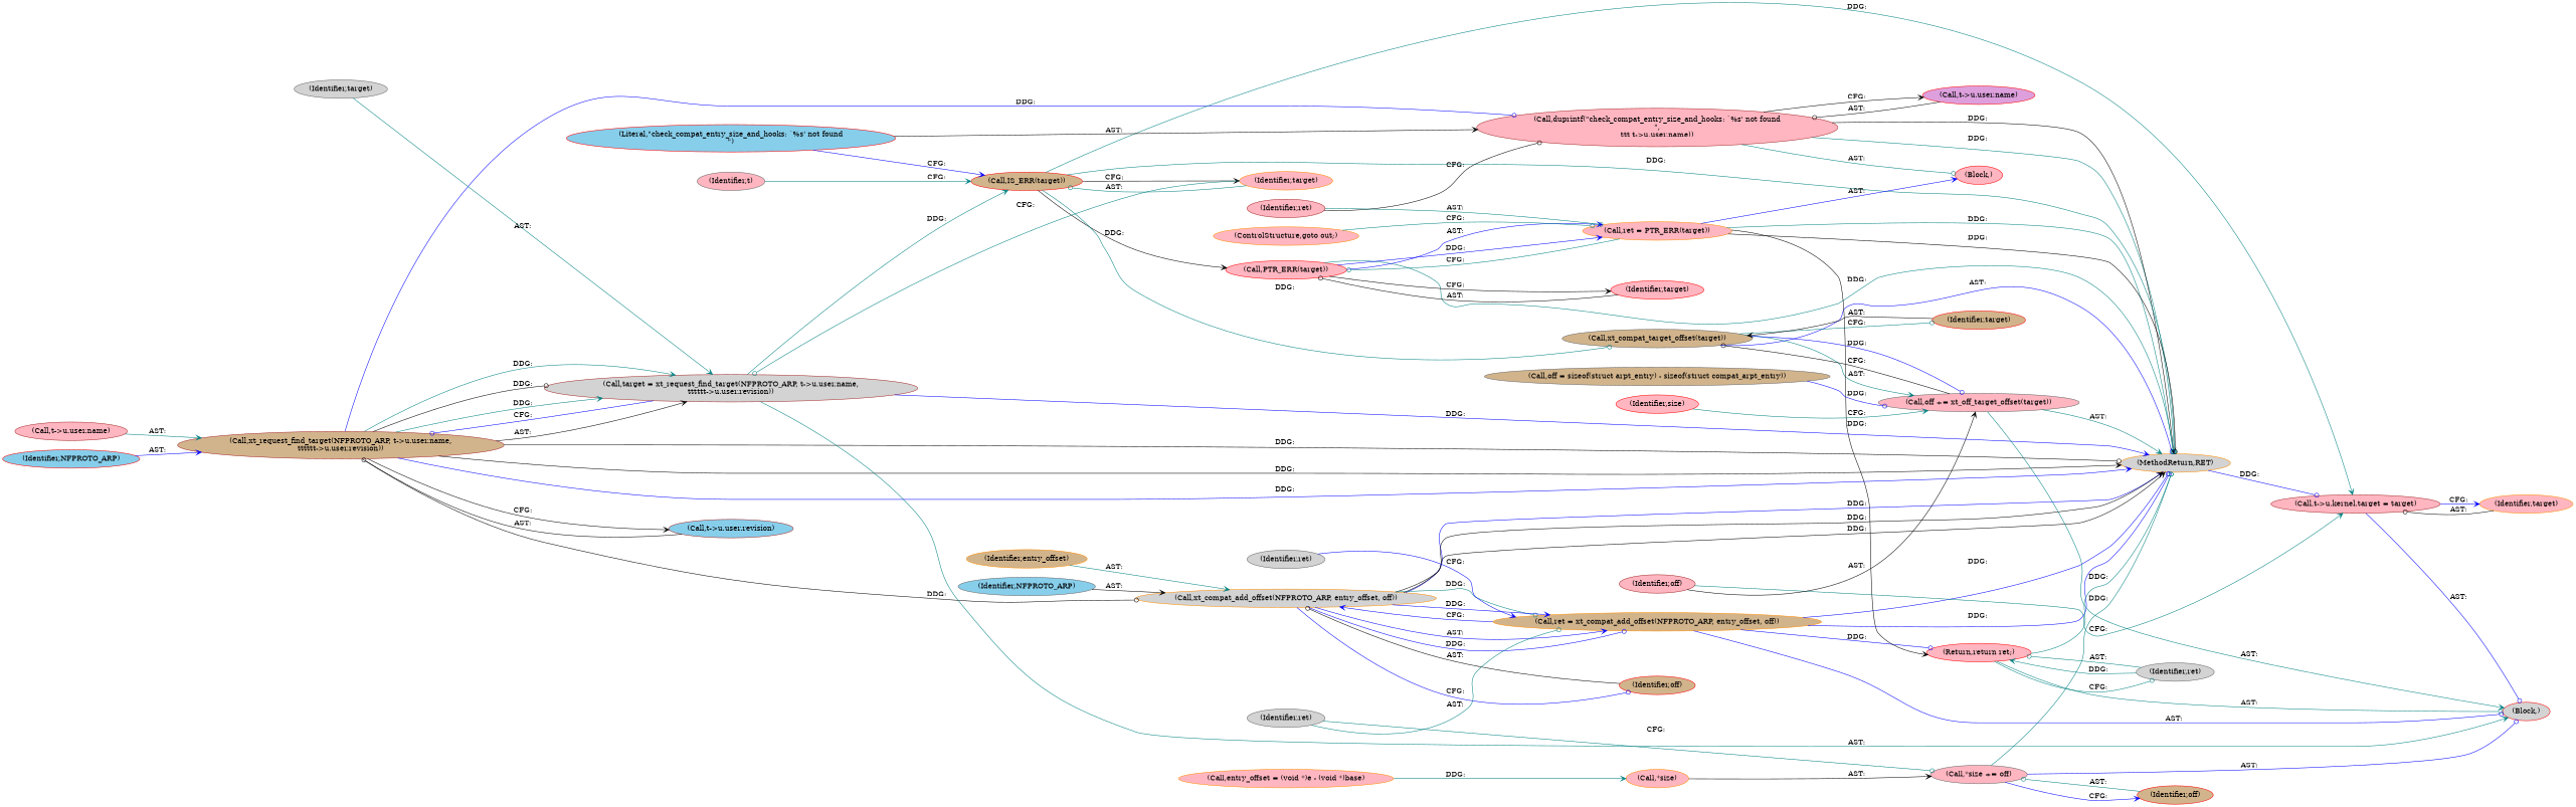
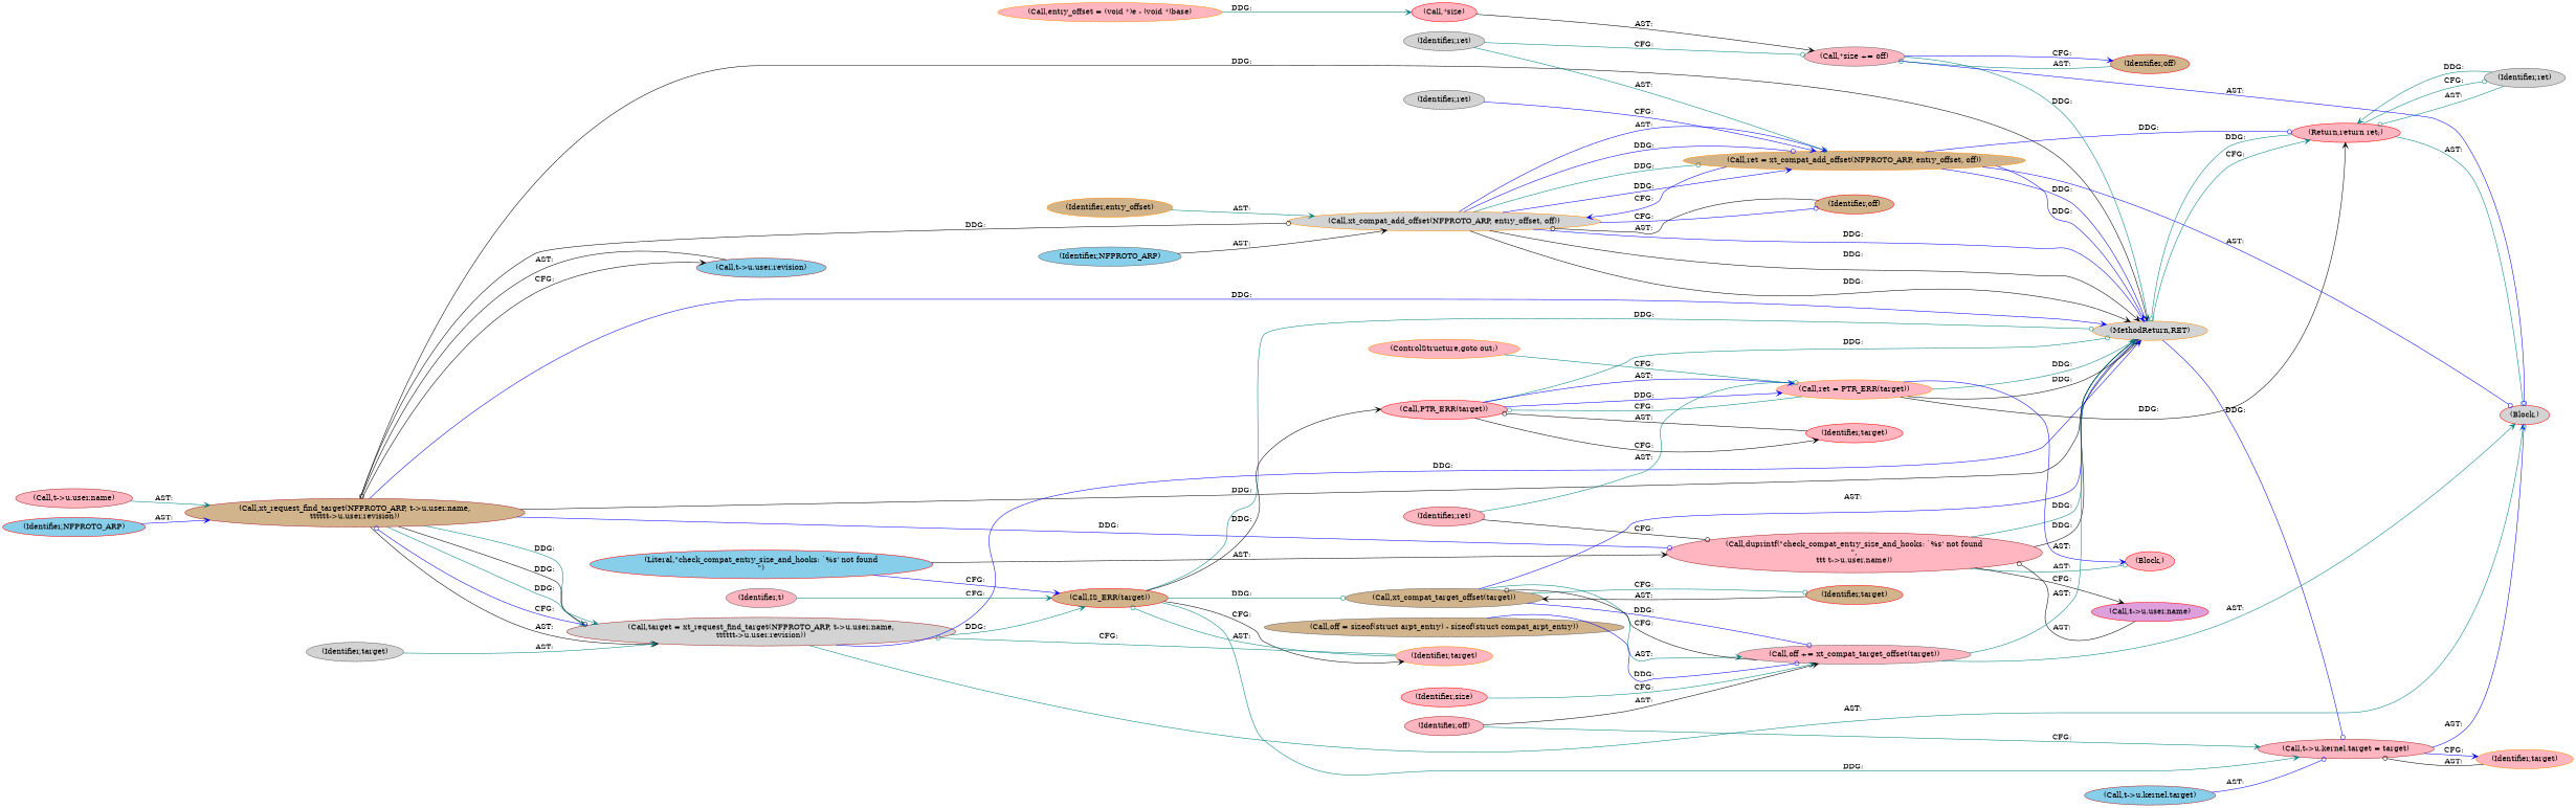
  digraph {
    rankdir=LR
    node [color=red fillcolor=lightpink style=filled]
    edge [arrowhead=vee color=teal]
    n1 [color=brown fillcolor=tan label="(Call,xt_request_find_target(NFPROTO_ARP, t->u.user.name,\n\t\t\t\t\tt->u.user.revision))"]
    n2 [color=brown fillcolor=lightgrey label="(Call,target = xt_request_find_target(NFPROTO_ARP, t->u.user.name,\n\t\t\t\t\tt->u.user.revision))"]
    n3 [color=darkorange fillcolor=lightgrey label="(Call,xt_compat_add_offset(NFPROTO_ARP, entry_offset, off))"]
    n4 [color=brown label="(Call,duprintf(\"check_compat_entry_size_and_hooks: `%s' not found\n\",\n\t\t\t t->u.user.name))"]
    n5 [color=brown fillcolor=skyblue label="(Call,t->u.user.revision)"]
    n6 [color=darkorange fillcolor=lightgrey label="(MethodReturn,RET)"]
    n7 [fillcolor=tan label="(Call,IS_ERR(target))"]
    n8 [fillcolor=lightgrey label="(Block,)"]
    n9 [color=darkorange fillcolor=tan label="(Call,ret = xt_compat_add_offset(NFPROTO_ARP, entry_offset, off))"]
    n10 [fillcolor=tan label="(Identifier,off)"]
    n11 [label="(Block,)"]
    n12 [fillcolor=plum label="(Call,t->u.user.name)"]
    n13 [color=brown label="(Call,t->u.kernel.target = target)"]
    n14 [label="(Return,return ret;)"]
    n15 [label="(Call,PTR_ERR(target))"]
    n16 [color=gray40 fillcolor=tan label="(Call,xt_compat_target_offset(target))"]
    n17 [color=darkorange label="(Identifier,target)"]
    n18 [color=darkorange label="(Call,ret = PTR_ERR(target))"]
    n19 [label="(Identifier,target)"]
    n20 [color=darkorange label="(Identifier,target)"]
-   n21 [color=gray40 label="(Call,off += xt_off_target_offset(target))"]
+   n21 [color=gray40 label="(Call,off += xt_compat_target_offset(target))"]
    n22 [fillcolor=tan label="(Identifier,target)"]
    n23 [color=gray40 fillcolor=lightgrey label="(Identifier,ret)"]
    n24 [color=gray40 label="(Call,*size += off)"]
    n25 [fillcolor=tan label="(Identifier,off)"]
    n26 [color=gray40 fillcolor=lightgrey label="(Identifier,ret)"]
    n27 [color=gray40 fillcolor=tan label="(Call,off = sizeof(struct arpt_entry) - sizeof(struct compat_arpt_entry))"]
    n28 [color=darkorange label="(Call,entry_offset = (void *)e - (void *)base)"]
-   n29 [color=darkorange label="(Call,*size)"]
+   n29 [label="(Call,*size)"]
    n30 [color=brown label="(Call,t->u.user.name)"]
    n31 [label="(Identifier,size)"]
    n32 [color=brown label="(Identifier,ret)"]
    n33 [fillcolor=skyblue label="(Identifier,NFPROTO_ARP)"]
    n34 [color=gray40 label="(Identifier,t)"]
    n35 [color=brown label="(Identifier,off)"]
    n36 [color=darkorange fillcolor=tan label="(Identifier,entry_offset)"]
    n37 [color=gray40 fillcolor=lightgrey label="(Identifier,ret)"]
    n38 [color=darkorange label="(ControlStructure,goto out;)"]
    n39 [color=gray40 fillcolor=skyblue label="(Identifier,NFPROTO_ARP)"]
    n40 [fillcolor=skyblue label="(Literal,\"check_compat_entry_size_and_hooks: `%s' not found\n\")"]
    n41 [color=gray40 fillcolor=lightgrey label="(Identifier,target)"]
+   n42 [color=brown fillcolor=skyblue label="(Call,t->u.kernel.target)"]
    n1 -> n2 [color=black label="AST: "]
    n1 -> n2 [label="DDG: "]
    n1 -> n2 [arrowhead=odot color=black label="DDG: "]
    n1 -> n2 [label="DDG: "]
    n1 -> n3 [arrowhead=odot color=black label="DDG: "]
    n1 -> n4 [arrowhead=odot color=blue label="DDG: "]
    n1 -> n5 [color=black label="CFG: "]
    n1 -> n6 [arrowhead=odot color=black label="DDG: "]
    n1 -> n6 [color=black label="DDG: "]
    n1 -> n6 [color=blue label="DDG: "]
    n2 -> n1 [arrowhead=odot color=blue label="CFG: "]
    n2 -> n6 [color=blue label="DDG: "]
    n2 -> n7 [label="DDG: "]
    n2 -> n8 [label="AST: "]
    n3 -> n6 [color=blue label="DDG: "]
    n3 -> n6 [color=black label="DDG: "]
    n3 -> n6 [color=black label="DDG: "]
    n3 -> n9 [color=blue label="AST: "]
    n3 -> n9 [arrowhead=odot color=blue label="DDG: "]
    n3 -> n9 [arrowhead=odot label="DDG: "]
    n3 -> n9 [color=blue label="DDG: "]
    n3 -> n10 [arrowhead=odot color=blue label="CFG: "]
    n4 -> n6 [arrowhead=odot label="DDG: "]
    n4 -> n6 [color=black label="DDG: "]
    n4 -> n11 [arrowhead=odot label="AST: "]
    n4 -> n12 [color=black label="CFG: "]
    n5 -> n1 [arrowhead=odot color=black label="AST: "]
    n6 -> n13 [arrowhead=odot color=blue label="DDG: "]
+   n6 -> n14 [label="CFG: "]
    n7 -> n6 [arrowhead=odot label="DDG: "]
    n7 -> n13 [label="DDG: "]
    n7 -> n15 [color=black label="DDG: "]
    n7 -> n16 [arrowhead=odot label="DDG: "]
    n7 -> n17 [color=black label="CFG: "]
    n9 -> n3 [color=blue label="CFG: "]
    n9 -> n6 [arrowhead=odot color=blue label="DDG: "]
    n9 -> n6 [arrowhead=odot color=blue label="DDG: "]
    n9 -> n8 [arrowhead=odot color=blue label="AST: "]
    n9 -> n14 [arrowhead=odot color=blue label="DDG: "]
    n10 -> n3 [arrowhead=odot color=black label="AST: "]
    n12 -> n4 [arrowhead=odot color=black label="AST: "]
    n13 -> n8 [arrowhead=odot color=blue label="AST: "]
    n13 -> n20 [color=blue label="CFG: "]
    n14 -> n6 [arrowhead=odot label="DDG: "]
    n14 -> n8 [arrowhead=odot label="AST: "]
    n14 -> n23 [arrowhead=odot label="CFG: "]
    n15 -> n6 [arrowhead=odot label="DDG: "]
    n15 -> n18 [color=blue label="AST: "]
    n15 -> n18 [color=blue label="DDG: "]
    n15 -> n19 [color=black label="CFG: "]
    n16 -> n6 [arrowhead=odot color=blue label="AST: "]
    n16 -> n21 [label="AST: "]
    n16 -> n21 [arrowhead=odot color=blue label="DDG: "]
    n16 -> n22 [arrowhead=odot label="CFG: "]
    n17 -> n2 [arrowhead=odot label="CFG: "]
    n17 -> n7 [arrowhead=odot label="AST: "]
    n18 -> n6 [arrowhead=odot label="DDG: "]
    n18 -> n6 [arrowhead=odot color=black label="DDG: "]
    n18 -> n11 [color=blue label="AST: "]
    n18 -> n14 [color=black label="DDG: "]
    n18 -> n15 [arrowhead=odot label="CFG: "]
    n19 -> n15 [arrowhead=odot color=black label="AST: "]
    n20 -> n13 [arrowhead=odot color=black label="AST: "]
    n21 -> n6 [label="AST: "]
    n21 -> n8 [label="AST: "]
    n21 -> n16 [arrowhead=odot color=black label="CFG: "]
    n22 -> n16 [color=black label="AST: "]
    n23 -> n14 [arrowhead=odot label="AST: "]
    n23 -> n14 [label="DDG: "]
    n24 -> n6 [arrowhead=odot label="DDG: "]
    n24 -> n8 [arrowhead=odot color=blue label="AST: "]
    n24 -> n25 [color=blue label="CFG: "]
    n25 -> n24 [arrowhead=odot label="AST: "]
    n26 -> n9 [arrowhead=odot label="AST: "]
    n26 -> n24 [arrowhead=odot label="CFG: "]
    n27 -> n21 [arrowhead=odot color=blue label="DDG: "]
    n28 -> n29 [label="DDG: "]
    n29 -> n24 [color=black label="AST: "]
    n30 -> n1 [label="AST: "]
    n31 -> n21 [label="CFG: "]
    n32 -> n4 [arrowhead=odot color=black label="CFG: "]
    n32 -> n18 [arrowhead=odot label="AST: "]
    n33 -> n1 [color=blue label="AST: "]
    n34 -> n7 [label="CFG: "]
    n35 -> n13 [label="CFG: "]
    n35 -> n21 [color=black label="AST: "]
    n36 -> n3 [label="AST: "]
    n37 -> n9 [color=blue label="CFG: "]
    n38 -> n18 [arrowhead=odot label="CFG: "]
    n39 -> n3 [color=black label="AST: "]
    n40 -> n4 [color=black label="AST: "]
    n40 -> n7 [color=blue label="CFG: "]
    n41 -> n2 [label="AST: "]
+   n42 -> n13 [arrowhead=odot color=blue label="AST: "]
  }
